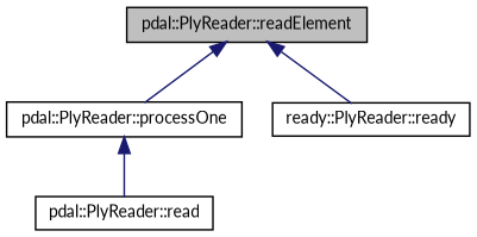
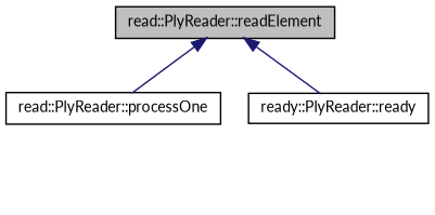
  digraph {
    fontname=Lato
    rankdir=TB
    node [color=black fillcolor=white fontname=Lato fontsize=10 shape=record style=filled]
    edge [color=midnightblue dir=back fontname=Lato fontsize=10 labelfontname=Helvetica labelfontsize=10 style=solid]
-   n1 [fillcolor=grey75 fontcolor=black height=0.2 label="pdal::PlyReader::readElement" width=0.4]
-   n2 [height=0.2 label="pdal::PlyReader::processOne" width=0.4]
+   n1 [fillcolor=grey75 fontcolor=black height=0.2 label="read::PlyReader::readElement" width=0.4]
+   n2 [height=0.2 label="read::PlyReader::processOne" width=0.4]
    n3 [height=0.2 label="ready::PlyReader::ready" width=0.4]
-   n4 [height=0.2 label="pdal::PlyReader::read" width=0.4]
    n1 -> n2
    n1 -> n3
-   n2 -> n4
  }
